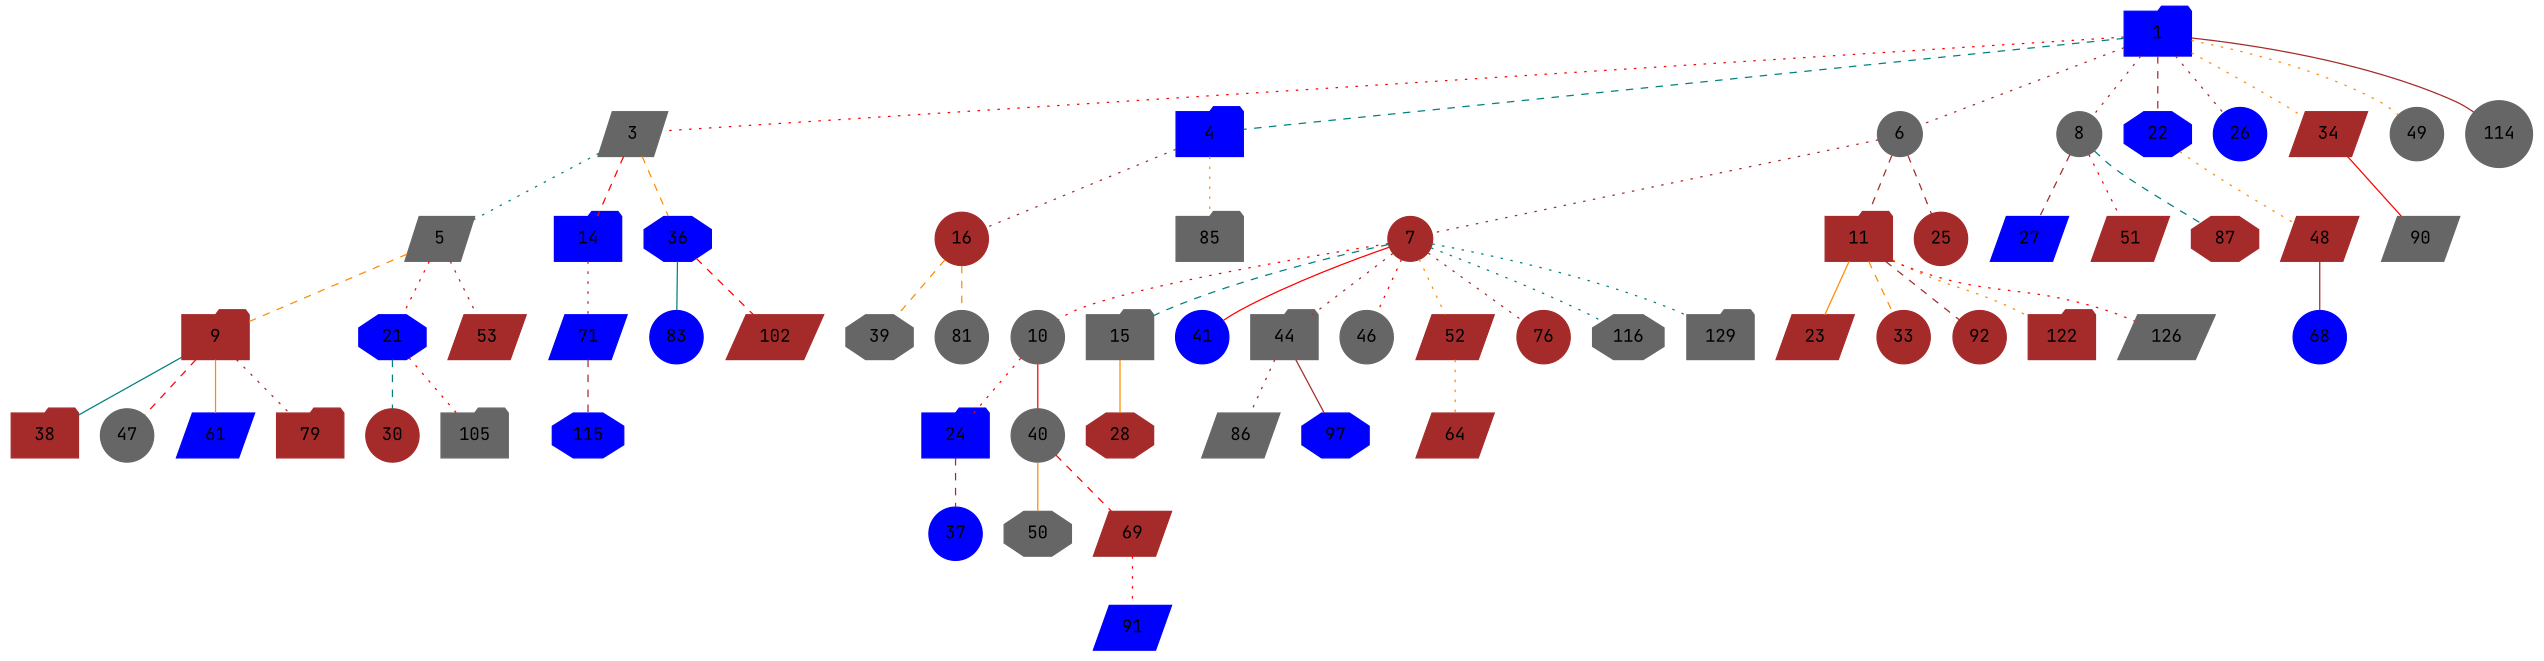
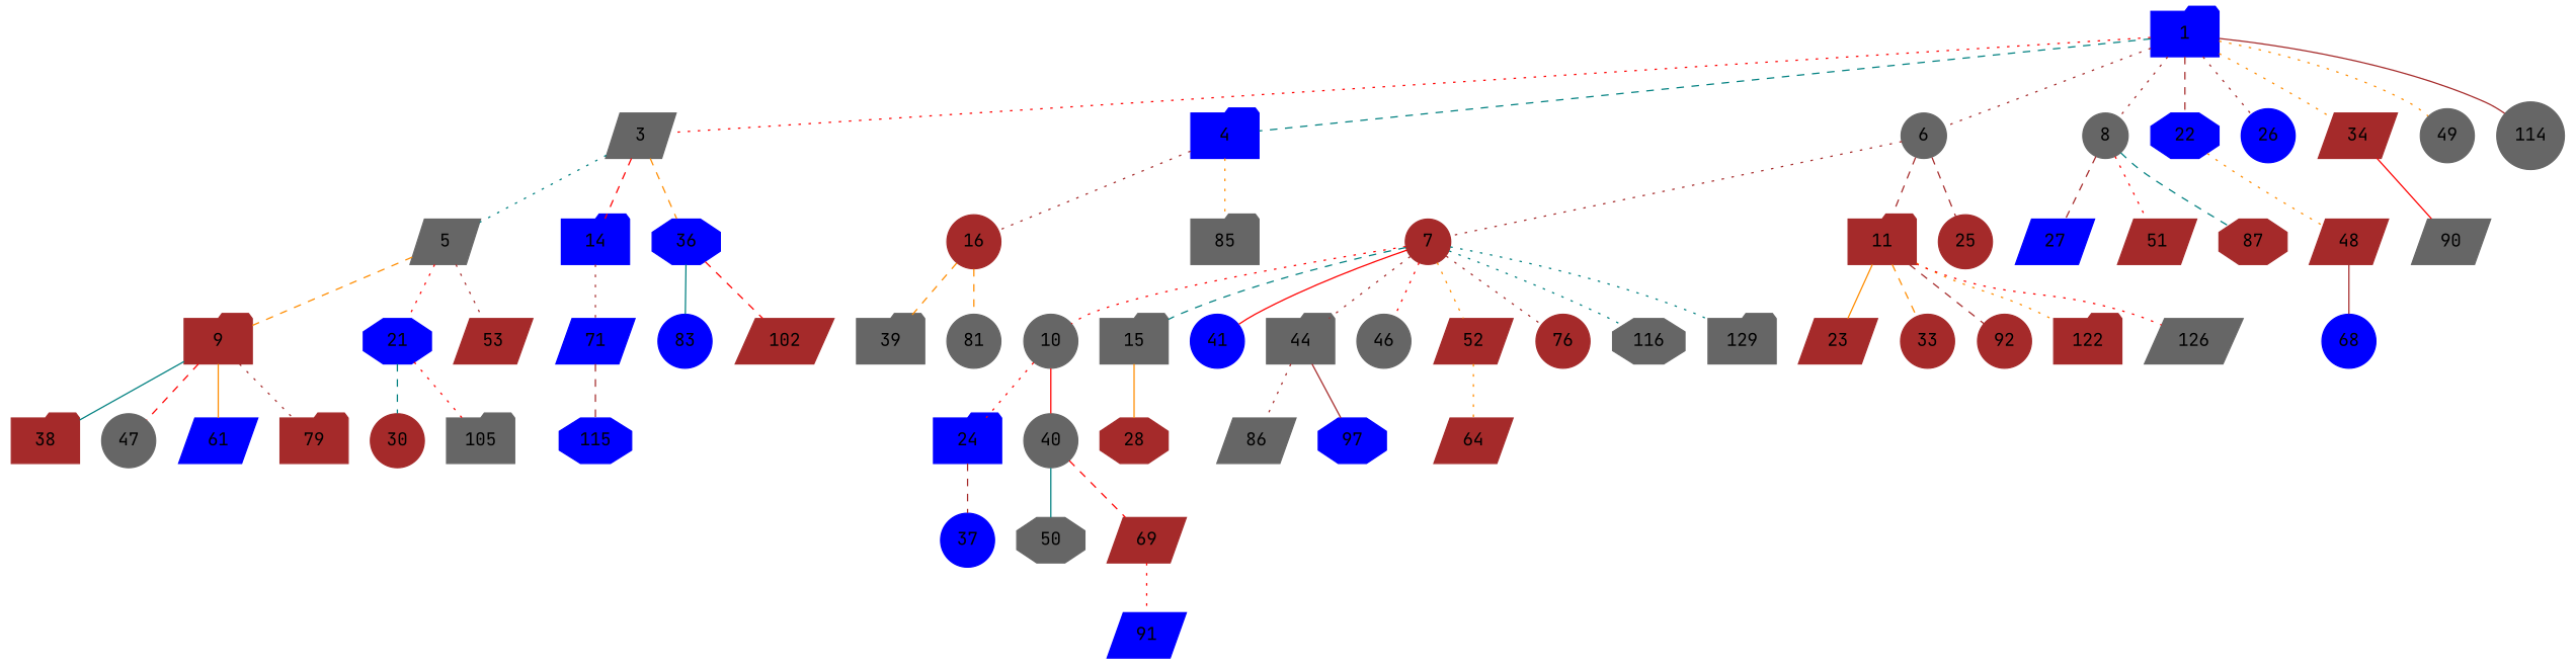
  graph {
    fontname="JetBrains Mono"
    node [color=brown fontname="JetBrains Mono" shape=circle style=filled]
    edge [color=brown fontname="JetBrains Mono" style=dotted]
    1 [color=blue shape=folder super="+2"]
    3 [color=gray40 shape=parallelogram]
    4 [color=blue shape=folder]
    6 [color=gray40]
    8 [color=gray40 super="+62"]
    22 [color=blue shape=octagon super="+42"]
    26 [color=blue]
    34 [shape=parallelogram]
    49 [color=gray40]
    114 [color=gray40]
    5 [color=gray40 shape=parallelogram]
    14 [color=blue shape=folder]
    36 [color=blue shape=octagon super="+43+93+106+104+98+45+73"]
    16 [super="+20"]
    85 [color=gray40 shape=folder super="+120+100+109"]
    7 [super="+29"]
    11 [shape=folder super="+13+18+17"]
    25 [super="+111+112+123+72"]
    27 [color=blue shape=parallelogram]
    51 [shape=parallelogram]
    87 [shape=octagon]
    48 [shape=parallelogram super="+95"]
    90 [color=gray40 shape=parallelogram]
    9 [shape=folder super="+32"]
    21 [color=blue shape=octagon super="+55"]
    53 [shape=parallelogram super="+107"]
    71 [color=blue shape=parallelogram super="+75+127"]
    83 [color=blue super="+121"]
    102 [shape=parallelogram]
-   39 [color=gray40 shape=octagon super="+118"]
+   39 [color=gray40 shape=folder super="+118"]
    81 [color=gray40]
    38 [shape=folder]
    47 [color=gray40]
    61 [color=blue shape=parallelogram]
    79 [shape=folder]
    30 [super="+58+94"]
    105 [color=gray40 shape=folder]
    10 [color=gray40 super="+12"]
    15 [color=gray40 shape=folder super="+67+31"]
    41 [color=blue]
    44 [color=gray40 shape=folder super="+54"]
    46 [color=gray40 super="+99+82"]
    52 [shape=parallelogram super="+65+124"]
    76
    116 [color=gray40 shape=octagon]
    129 [color=gray40 shape=folder]
    23 [shape=parallelogram super="+77"]
    33 [super="+35"]
    92
    122 [shape=folder]
    126 [color=gray40 shape=parallelogram]
    24 [color=blue shape=folder]
    40 [color=gray40]
    28 [shape=octagon]
    86 [color=gray40 shape=parallelogram]
    97 [color=blue shape=octagon]
    64 [shape=parallelogram super="+125"]
    37 [color=blue]
    50 [color=gray40 shape=octagon]
    69 [shape=parallelogram]
    115 [color=blue shape=octagon]
    68 [color=blue super="+70+80"]
    91 [color=blue shape=parallelogram]
    1 -- 3 [color=red]
    1 -- 4 [color=teal style=dashed]
    1 -- 6
    1 -- 8
    1 -- 22 [style=dashed]
    1 -- 26
    1 -- 34 [color=darkorange]
    1 -- 49 [color=darkorange]
    1 -- 114 [style=solid]
    3 -- 5 [color=teal]
    3 -- 14 [color=red style=dashed]
    3 -- 36 [color=darkorange style=dashed]
    4 -- 16
    4 -- 85 [color=darkorange]
    6 -- 7
    6 -- 11 [style=dashed]
    6 -- 25 [style=dashed]
    8 -- 27 [style=dashed]
    8 -- 51 [color=red]
    8 -- 87 [color=teal style=dashed]
    22 -- 48 [color=darkorange]
    34 -- 90 [color=red style=solid]
    5 -- 9 [color=darkorange style=dashed]
    5 -- 21 [color=red]
    5 -- 53
    14 -- 71
    36 -- 83 [color=teal style=solid]
    36 -- 102 [color=red style=dashed]
    16 -- 39 [color=darkorange style=dashed]
    16 -- 81 [color=darkorange style=dashed]
    7 -- 10 [color=red]
    7 -- 15 [color=teal style=dashed]
    7 -- 41 [color=red style=solid]
    7 -- 44
    7 -- 46 [color=red]
    7 -- 52 [color=darkorange]
    7 -- 76
    7 -- 116 [color=teal]
    7 -- 129 [color=teal]
    11 -- 23 [color=darkorange style=solid]
    11 -- 33 [color=darkorange style=dashed]
    11 -- 92 [style=dashed]
    11 -- 122 [color=darkorange]
    11 -- 126 [color=red]
    48 -- 68 [style=solid]
    9 -- 38 [color=teal style=solid]
    9 -- 47 [color=red style=dashed]
    9 -- 61 [color=darkorange style=solid]
    9 -- 79
    21 -- 30 [color=teal style=dashed]
    21 -- 105 [color=red]
    71 -- 115 [style=dashed]
    10 -- 24 [color=red]
    10 -- 40 [color=red style=solid]
    15 -- 28 [color=darkorange style=solid]
    44 -- 86
    44 -- 97 [style=solid]
    52 -- 64 [color=darkorange]
    24 -- 37 [style=dashed]
-   40 -- 50 [color=darkorange style=solid]
+   40 -- 50 [color=teal style=solid]
    40 -- 69 [color=red style=dashed]
    69 -- 91 [color=red]
  }
